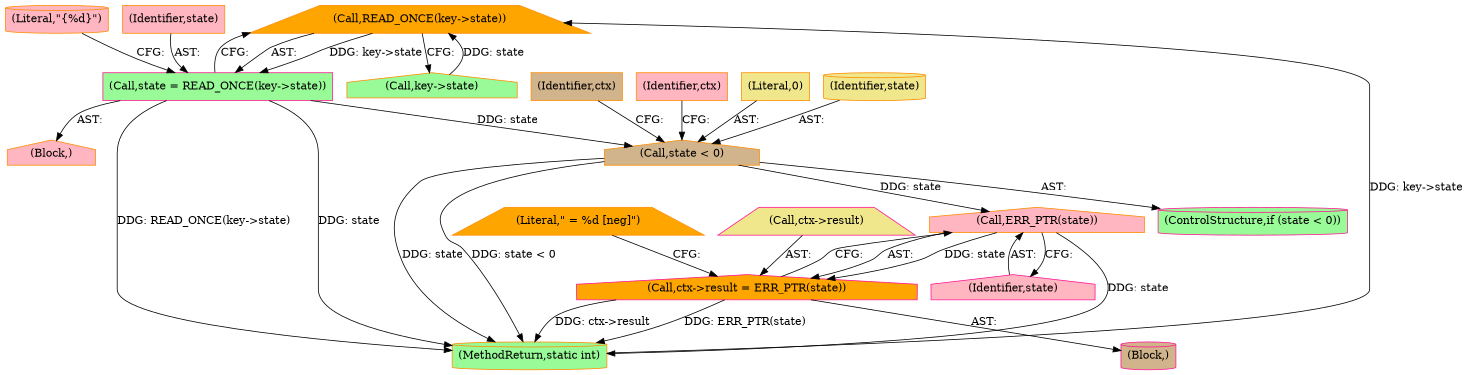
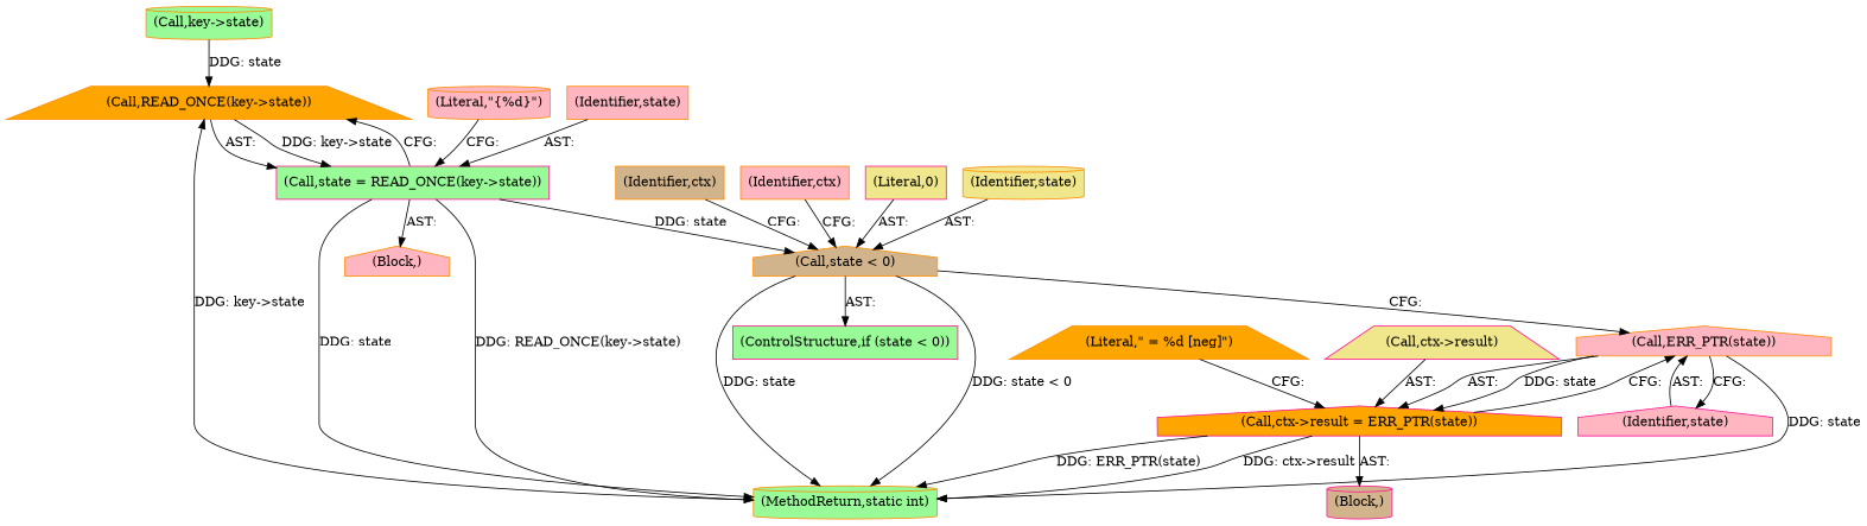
  digraph {
    node [color=darkorange fillcolor=lightpink shape=cylinder style=filled]
    n1 [fillcolor=orange label="(Call,READ_ONCE(key->state))" shape=trapezium]
    n2 [color=deeppink fillcolor=palegreen label="(Call,state = READ_ONCE(key->state))" shape=box]
-   n3 [fillcolor=palegreen label="(Call,key->state)" shape=house]
+   n3 [fillcolor=palegreen label="(Call,key->state)"]
    n4 [fillcolor=palegreen label="(MethodReturn,static int)"]
    n5 [fillcolor=tan label="(Call,state < 0)" shape=house]
    n6 [label="(Block,)" shape=house]
    n7 [label="(Call,ERR_PTR(state))" shape=house]
-   n8 [color=deeppink fillcolor=palegreen label="(ControlStructure,if (state < 0))"]
+   n8 [color=deeppink fillcolor=palegreen label="(ControlStructure,if (state < 0))" shape=box]
    n9 [color=deeppink fillcolor=orange label="(Call,ctx->result = ERR_PTR(state))" shape=house]
    n10 [color=deeppink label="(Identifier,state)" shape=house]
-   n11 [fillcolor=khaki label="(Literal,0)" shape=box]
+   n11 [color=deeppink fillcolor=khaki label="(Literal,0)" shape=box]
    n12 [color=deeppink fillcolor=tan label="(Block,)"]
    n13 [fillcolor=khaki label="(Identifier,state)"]
    n14 [fillcolor=orange label="(Literal,\" = %d [neg]\")" shape=trapezium]
    n15 [color=deeppink fillcolor=khaki label="(Call,ctx->result)" shape=trapezium]
    n16 [fillcolor=tan label="(Identifier,ctx)" shape=box]
    n17 [label="(Literal,\"{%d}\")"]
    n18 [label="(Identifier,ctx)" shape=box]
    n19 [label="(Identifier,state)" shape=box]
    n1 -> n2 [label="AST: "]
    n1 -> n2 [label="DDG: key->state"]
-   n1 -> n3 [label="CFG: "]
    n2 -> n1 [label="CFG: "]
    n2 -> n4 [label="DDG: READ_ONCE(key->state)"]
    n2 -> n4 [label="DDG: state"]
    n2 -> n5 [label="DDG: state"]
    n2 -> n6 [label="AST: "]
    n3 -> n1 [label="DDG: state"]
    n4 -> n1 [label="DDG: key->state"]
    n5 -> n4 [label="DDG: state"]
    n5 -> n4 [label="DDG: state < 0"]
-   n5 -> n7 [label="DDG: state"]
+   n5 -> n7 [label="CFG: "]
    n5 -> n8 [label="AST: "]
    n7 -> n4 [label="DDG: state"]
    n7 -> n9 [label="AST: "]
    n7 -> n9 [label="DDG: state"]
    n7 -> n10 [label="CFG: "]
    n9 -> n4 [label="DDG: ERR_PTR(state)"]
    n9 -> n4 [label="DDG: ctx->result"]
    n9 -> n7 [label="CFG: "]
    n9 -> n12 [label="AST: "]
    n10 -> n7 [label="AST: "]
    n11 -> n5 [label="AST: "]
    n13 -> n5 [label="AST: "]
    n14 -> n9 [label="CFG: "]
    n15 -> n9 [label="AST: "]
    n16 -> n5 [label="CFG: "]
    n17 -> n2 [label="CFG: "]
    n18 -> n5 [label="CFG: "]
    n19 -> n2 [label="AST: "]
  }
